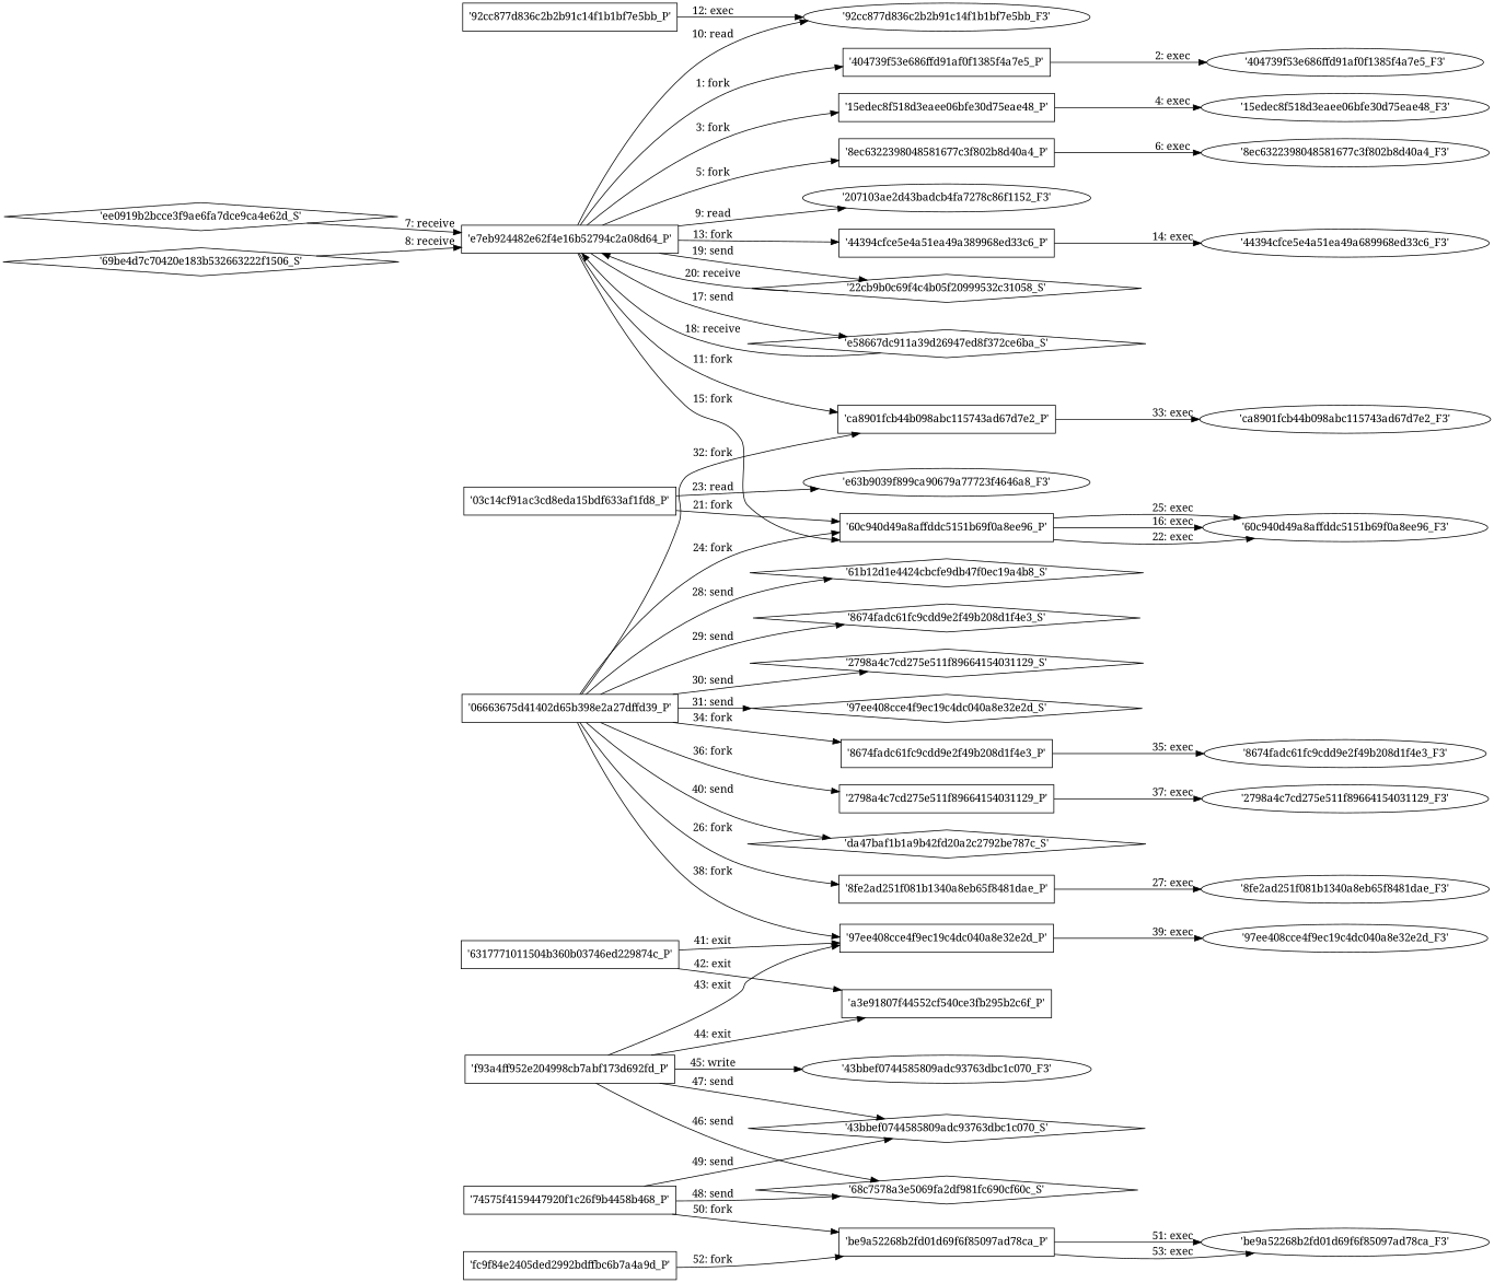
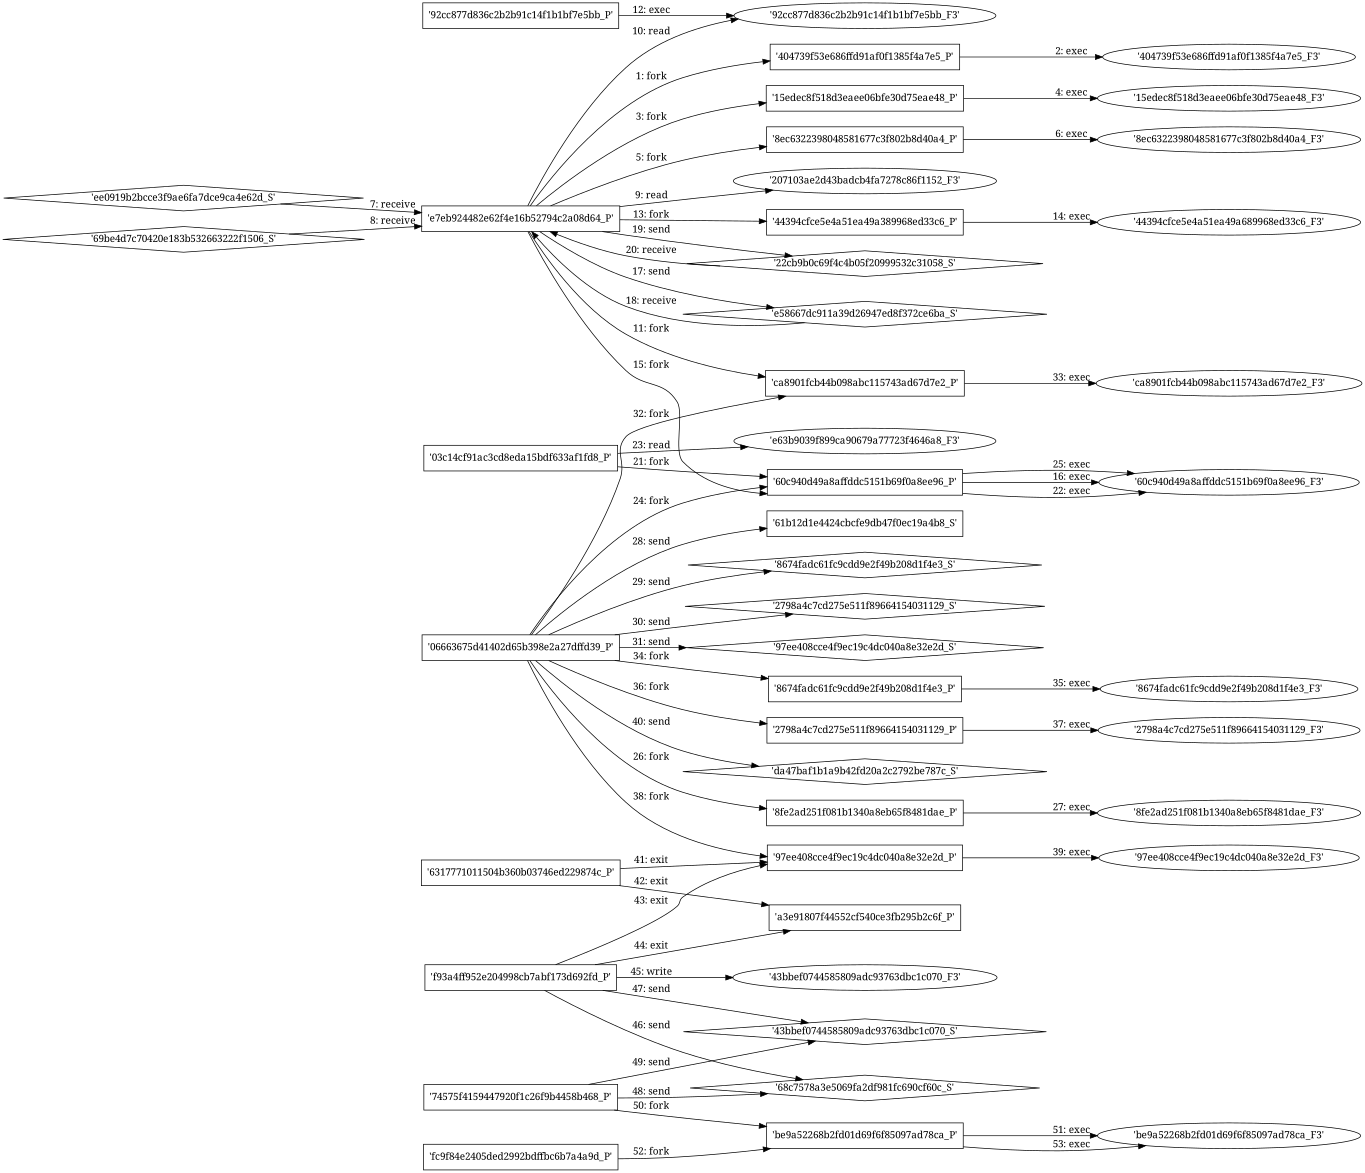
  digraph {
    engine=neato
    fixedsize=false
    fontname="Noto Serif"
    fontsize=10
    nodesep=0.3
    rankdir=LR
    ranksep=0
    splines=true
    node [fontname="Noto Serif" node_type=Process shape=box]
    edge [fontname="Noto Serif"]
    "'e7eb924482e62f4e16b52794c2a08d64_P'"
    "'404739f53e686ffd91af0f1385f4a7e5_P'"
    "'15edec8f518d3eaee06bfe30d75eae48_P'"
    "'8ec6322398048581677c3f802b8d40a4_P'"
    "'207103ae2d43badcb4fa7278c86f1152_F3'" [node_type=file shape=ellipse]
    "'92cc877d836c2b2b91c14f1b1bf7e5bb_F3'" [node_type=File shape=ellipse]
    n7 [label="'44394cfce5e4a51ea49a389968ed33c6_P'"]
    "'60c940d49a8affddc5151b69f0a8ee96_P'"
    "'e58667dc911a39d26947ed8f372ce6ba_S'" [node_type=Socket shape=diamond]
    "'22cb9b0c69f4c4b05f20999532c31058_S'" [node_type=Socket shape=diamond]
    "'ca8901fcb44b098abc115743ad67d7e2_P'"
    "'404739f53e686ffd91af0f1385f4a7e5_F3'" [node_type=File shape=ellipse]
    "'15edec8f518d3eaee06bfe30d75eae48_F3'" [node_type=File shape=ellipse]
    "'8ec6322398048581677c3f802b8d40a4_F3'" [node_type=File shape=ellipse]
    "'92cc877d836c2b2b91c14f1b1bf7e5bb_P'"
    "'44394cfce5e4a51ea49a689968ed33c6_F3'" [node_type=File shape=ellipse]
    "'60c940d49a8affddc5151b69f0a8ee96_F3'" [node_type=File shape=ellipse]
    "'ee0919b2bcce3f9ae6fa7dce9ca4e62d_S'" [node_type=Socket shape=diamond]
    "'69be4d7c70420e183b532663222f1506_S'" [node_type=Socket shape=diamond]
    "'03c14cf91ac3cd8eda15bdf633af1fd8_P'"
    "'e63b9039f899ca90679a77723f4646a8_F3'" [node_type=file shape=ellipse]
    "'06663675d41402d65b398e2a27dffd39_P'"
    "'8fe2ad251f081b1340a8eb65f8481dae_P'"
-   "'61b12d1e4424cbcfe9db47f0ec19a4b8_S'" [node_type=Socket shape=diamond]
+   "'61b12d1e4424cbcfe9db47f0ec19a4b8_S'" [node_type=Socket]
    "'8674fadc61fc9cdd9e2f49b208d1f4e3_S'" [node_type=Socket shape=diamond]
    "'2798a4c7cd275e511f89664154031129_S'" [node_type=Socket shape=diamond]
    "'97ee408cce4f9ec19c4dc040a8e32e2d_S'" [node_type=Socket shape=diamond]
    "'8674fadc61fc9cdd9e2f49b208d1f4e3_P'"
    "'2798a4c7cd275e511f89664154031129_P'"
    "'97ee408cce4f9ec19c4dc040a8e32e2d_P'"
    "'da47baf1b1a9b42fd20a2c2792be787c_S'" [node_type=Socket shape=diamond]
    "'8fe2ad251f081b1340a8eb65f8481dae_F3'" [node_type=File shape=ellipse]
    "'ca8901fcb44b098abc115743ad67d7e2_F3'" [node_type=File shape=ellipse]
    "'8674fadc61fc9cdd9e2f49b208d1f4e3_F3'" [node_type=File shape=ellipse]
    "'2798a4c7cd275e511f89664154031129_F3'" [node_type=File shape=ellipse]
    "'97ee408cce4f9ec19c4dc040a8e32e2d_F3'" [node_type=File shape=ellipse]
    "'6317771011504b360b03746ed229874c_P'"
    "'a3e91807f44552cf540ce3fb295b2c6f_P'"
    "'f93a4ff952e204998cb7abf173d692fd_P'"
    "'43bbef0744585809adc93763dbc1c070_F3'" [node_type=file shape=ellipse]
    "'68c7578a3e5069fa2df981fc690cf60c_S'" [node_type=Socket shape=diamond]
    "'43bbef0744585809adc93763dbc1c070_S'" [node_type=Socket shape=diamond]
    "'74575f4159447920f1c26f9b4458b468_P'"
    "'be9a52268b2fd01d69f6f85097ad78ca_P'"
    "'be9a52268b2fd01d69f6f85097ad78ca_F3'" [node_type=File shape=ellipse]
    "'fc9f84e2405ded2992bdffbc6b7a4a9d_P'"
    "'e7eb924482e62f4e16b52794c2a08d64_P'" -> "'404739f53e686ffd91af0f1385f4a7e5_P'" [label="1: fork"]
    "'e7eb924482e62f4e16b52794c2a08d64_P'" -> "'15edec8f518d3eaee06bfe30d75eae48_P'" [label="3: fork"]
    "'e7eb924482e62f4e16b52794c2a08d64_P'" -> "'8ec6322398048581677c3f802b8d40a4_P'" [label="5: fork"]
    "'e7eb924482e62f4e16b52794c2a08d64_P'" -> "'207103ae2d43badcb4fa7278c86f1152_F3'" [label="9: read"]
    "'e7eb924482e62f4e16b52794c2a08d64_P'" -> "'92cc877d836c2b2b91c14f1b1bf7e5bb_F3'" [label="10: read"]
    "'e7eb924482e62f4e16b52794c2a08d64_P'" -> n7 [label="13: fork"]
    "'e7eb924482e62f4e16b52794c2a08d64_P'" -> "'60c940d49a8affddc5151b69f0a8ee96_P'" [label="15: fork"]
    "'e7eb924482e62f4e16b52794c2a08d64_P'" -> "'e58667dc911a39d26947ed8f372ce6ba_S'" [label="17: send"]
    "'e7eb924482e62f4e16b52794c2a08d64_P'" -> "'22cb9b0c69f4c4b05f20999532c31058_S'" [label="19: send"]
    "'e7eb924482e62f4e16b52794c2a08d64_P'" -> "'ca8901fcb44b098abc115743ad67d7e2_P'" [label="11: fork"]
    "'404739f53e686ffd91af0f1385f4a7e5_P'" -> "'404739f53e686ffd91af0f1385f4a7e5_F3'" [label="2: exec"]
    "'15edec8f518d3eaee06bfe30d75eae48_P'" -> "'15edec8f518d3eaee06bfe30d75eae48_F3'" [label="4: exec"]
    "'8ec6322398048581677c3f802b8d40a4_P'" -> "'8ec6322398048581677c3f802b8d40a4_F3'" [label="6: exec"]
    n7 -> "'44394cfce5e4a51ea49a689968ed33c6_F3'" [label="14: exec"]
    "'60c940d49a8affddc5151b69f0a8ee96_P'" -> "'60c940d49a8affddc5151b69f0a8ee96_F3'" [label="16: exec"]
    "'60c940d49a8affddc5151b69f0a8ee96_P'" -> "'60c940d49a8affddc5151b69f0a8ee96_F3'" [label="22: exec"]
    "'60c940d49a8affddc5151b69f0a8ee96_P'" -> "'60c940d49a8affddc5151b69f0a8ee96_F3'" [label="25: exec"]
    "'e58667dc911a39d26947ed8f372ce6ba_S'" -> "'e7eb924482e62f4e16b52794c2a08d64_P'" [label="18: receive"]
    "'22cb9b0c69f4c4b05f20999532c31058_S'" -> "'e7eb924482e62f4e16b52794c2a08d64_P'" [label="20: receive"]
    "'ca8901fcb44b098abc115743ad67d7e2_P'" -> "'ca8901fcb44b098abc115743ad67d7e2_F3'" [label="33: exec"]
    "'92cc877d836c2b2b91c14f1b1bf7e5bb_P'" -> "'92cc877d836c2b2b91c14f1b1bf7e5bb_F3'" [label="12: exec"]
    "'ee0919b2bcce3f9ae6fa7dce9ca4e62d_S'" -> "'e7eb924482e62f4e16b52794c2a08d64_P'" [label="7: receive"]
    "'69be4d7c70420e183b532663222f1506_S'" -> "'e7eb924482e62f4e16b52794c2a08d64_P'" [label="8: receive"]
    "'03c14cf91ac3cd8eda15bdf633af1fd8_P'" -> "'60c940d49a8affddc5151b69f0a8ee96_P'" [label="21: fork"]
    "'03c14cf91ac3cd8eda15bdf633af1fd8_P'" -> "'e63b9039f899ca90679a77723f4646a8_F3'" [label="23: read"]
    "'06663675d41402d65b398e2a27dffd39_P'" -> "'60c940d49a8affddc5151b69f0a8ee96_P'" [label="24: fork"]
    "'06663675d41402d65b398e2a27dffd39_P'" -> "'ca8901fcb44b098abc115743ad67d7e2_P'" [label="32: fork"]
    "'06663675d41402d65b398e2a27dffd39_P'" -> "'8fe2ad251f081b1340a8eb65f8481dae_P'" [label="26: fork"]
    "'06663675d41402d65b398e2a27dffd39_P'" -> "'61b12d1e4424cbcfe9db47f0ec19a4b8_S'" [label="28: send"]
    "'06663675d41402d65b398e2a27dffd39_P'" -> "'8674fadc61fc9cdd9e2f49b208d1f4e3_S'" [label="29: send"]
    "'06663675d41402d65b398e2a27dffd39_P'" -> "'2798a4c7cd275e511f89664154031129_S'" [label="30: send"]
    "'06663675d41402d65b398e2a27dffd39_P'" -> "'97ee408cce4f9ec19c4dc040a8e32e2d_S'" [label="31: send"]
    "'06663675d41402d65b398e2a27dffd39_P'" -> "'8674fadc61fc9cdd9e2f49b208d1f4e3_P'" [label="34: fork"]
    "'06663675d41402d65b398e2a27dffd39_P'" -> "'2798a4c7cd275e511f89664154031129_P'" [label="36: fork"]
    "'06663675d41402d65b398e2a27dffd39_P'" -> "'97ee408cce4f9ec19c4dc040a8e32e2d_P'" [label="38: fork"]
    "'06663675d41402d65b398e2a27dffd39_P'" -> "'da47baf1b1a9b42fd20a2c2792be787c_S'" [label="40: send"]
    "'8fe2ad251f081b1340a8eb65f8481dae_P'" -> "'8fe2ad251f081b1340a8eb65f8481dae_F3'" [label="27: exec"]
    "'8674fadc61fc9cdd9e2f49b208d1f4e3_P'" -> "'8674fadc61fc9cdd9e2f49b208d1f4e3_F3'" [label="35: exec"]
    "'2798a4c7cd275e511f89664154031129_P'" -> "'2798a4c7cd275e511f89664154031129_F3'" [label="37: exec"]
    "'97ee408cce4f9ec19c4dc040a8e32e2d_P'" -> "'97ee408cce4f9ec19c4dc040a8e32e2d_F3'" [label="39: exec"]
    "'6317771011504b360b03746ed229874c_P'" -> "'97ee408cce4f9ec19c4dc040a8e32e2d_P'" [label="41: exit"]
    "'6317771011504b360b03746ed229874c_P'" -> "'a3e91807f44552cf540ce3fb295b2c6f_P'" [label="42: exit"]
    "'f93a4ff952e204998cb7abf173d692fd_P'" -> "'97ee408cce4f9ec19c4dc040a8e32e2d_P'" [label="43: exit"]
    "'f93a4ff952e204998cb7abf173d692fd_P'" -> "'a3e91807f44552cf540ce3fb295b2c6f_P'" [label="44: exit"]
    "'f93a4ff952e204998cb7abf173d692fd_P'" -> "'43bbef0744585809adc93763dbc1c070_F3'" [label="45: write"]
    "'f93a4ff952e204998cb7abf173d692fd_P'" -> "'68c7578a3e5069fa2df981fc690cf60c_S'" [label="46: send"]
    "'f93a4ff952e204998cb7abf173d692fd_P'" -> "'43bbef0744585809adc93763dbc1c070_S'" [label="47: send"]
    "'74575f4159447920f1c26f9b4458b468_P'" -> "'68c7578a3e5069fa2df981fc690cf60c_S'" [label="48: send"]
    "'74575f4159447920f1c26f9b4458b468_P'" -> "'43bbef0744585809adc93763dbc1c070_S'" [label="49: send"]
    "'74575f4159447920f1c26f9b4458b468_P'" -> "'be9a52268b2fd01d69f6f85097ad78ca_P'" [label="50: fork"]
    "'be9a52268b2fd01d69f6f85097ad78ca_P'" -> "'be9a52268b2fd01d69f6f85097ad78ca_F3'" [label="51: exec"]
    "'be9a52268b2fd01d69f6f85097ad78ca_P'" -> "'be9a52268b2fd01d69f6f85097ad78ca_F3'" [label="53: exec"]
    "'fc9f84e2405ded2992bdffbc6b7a4a9d_P'" -> "'be9a52268b2fd01d69f6f85097ad78ca_P'" [label="52: fork"]
  }
